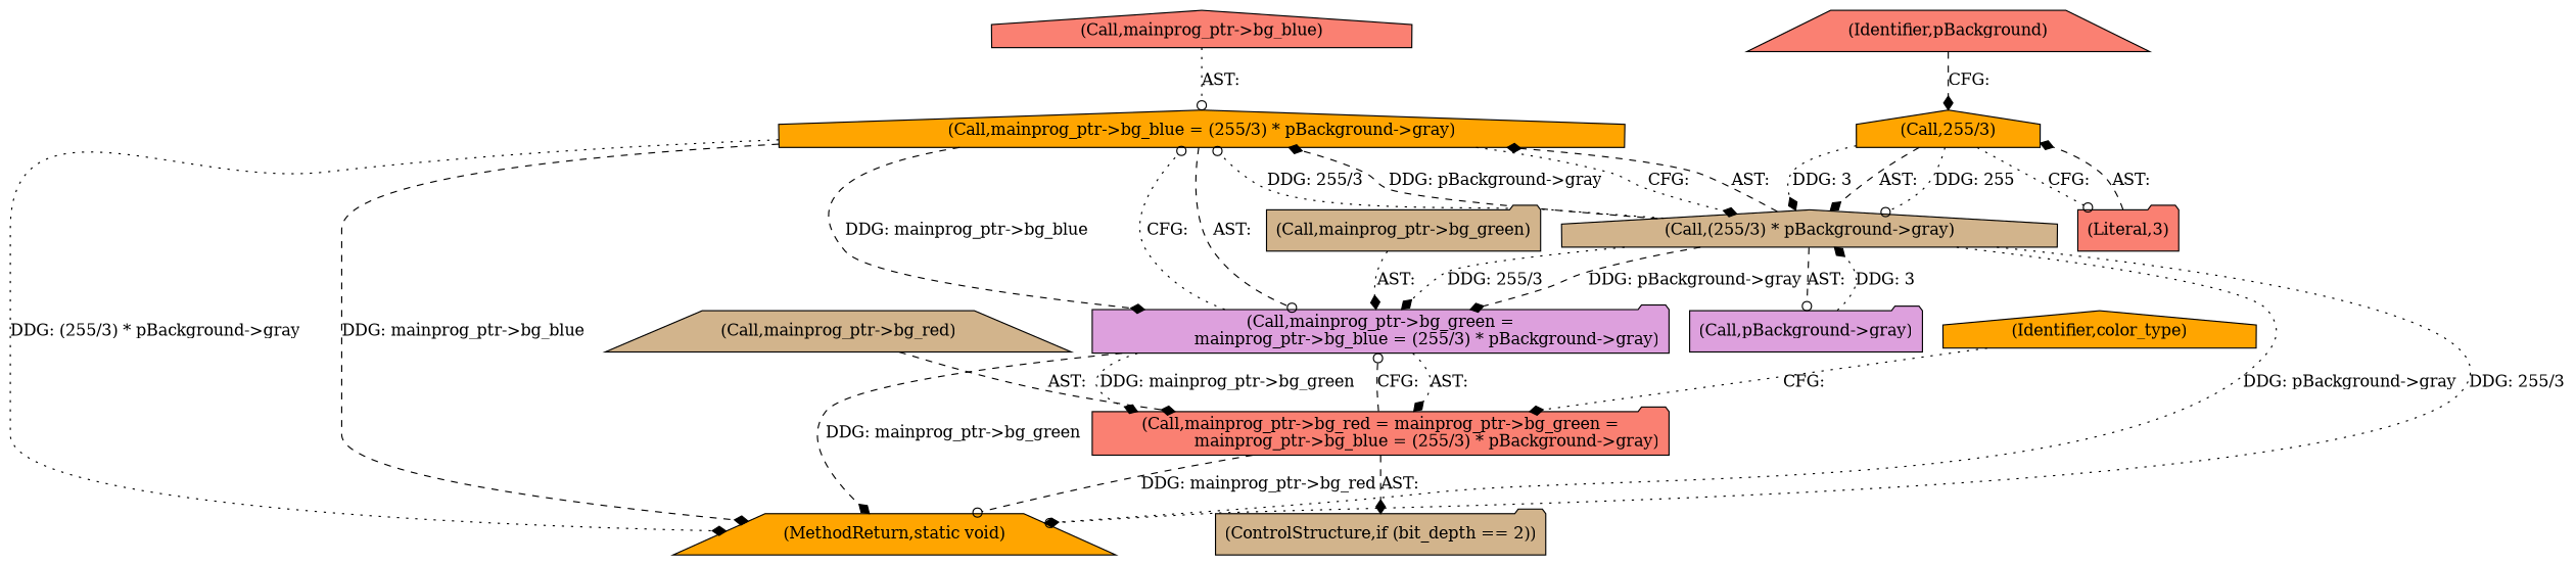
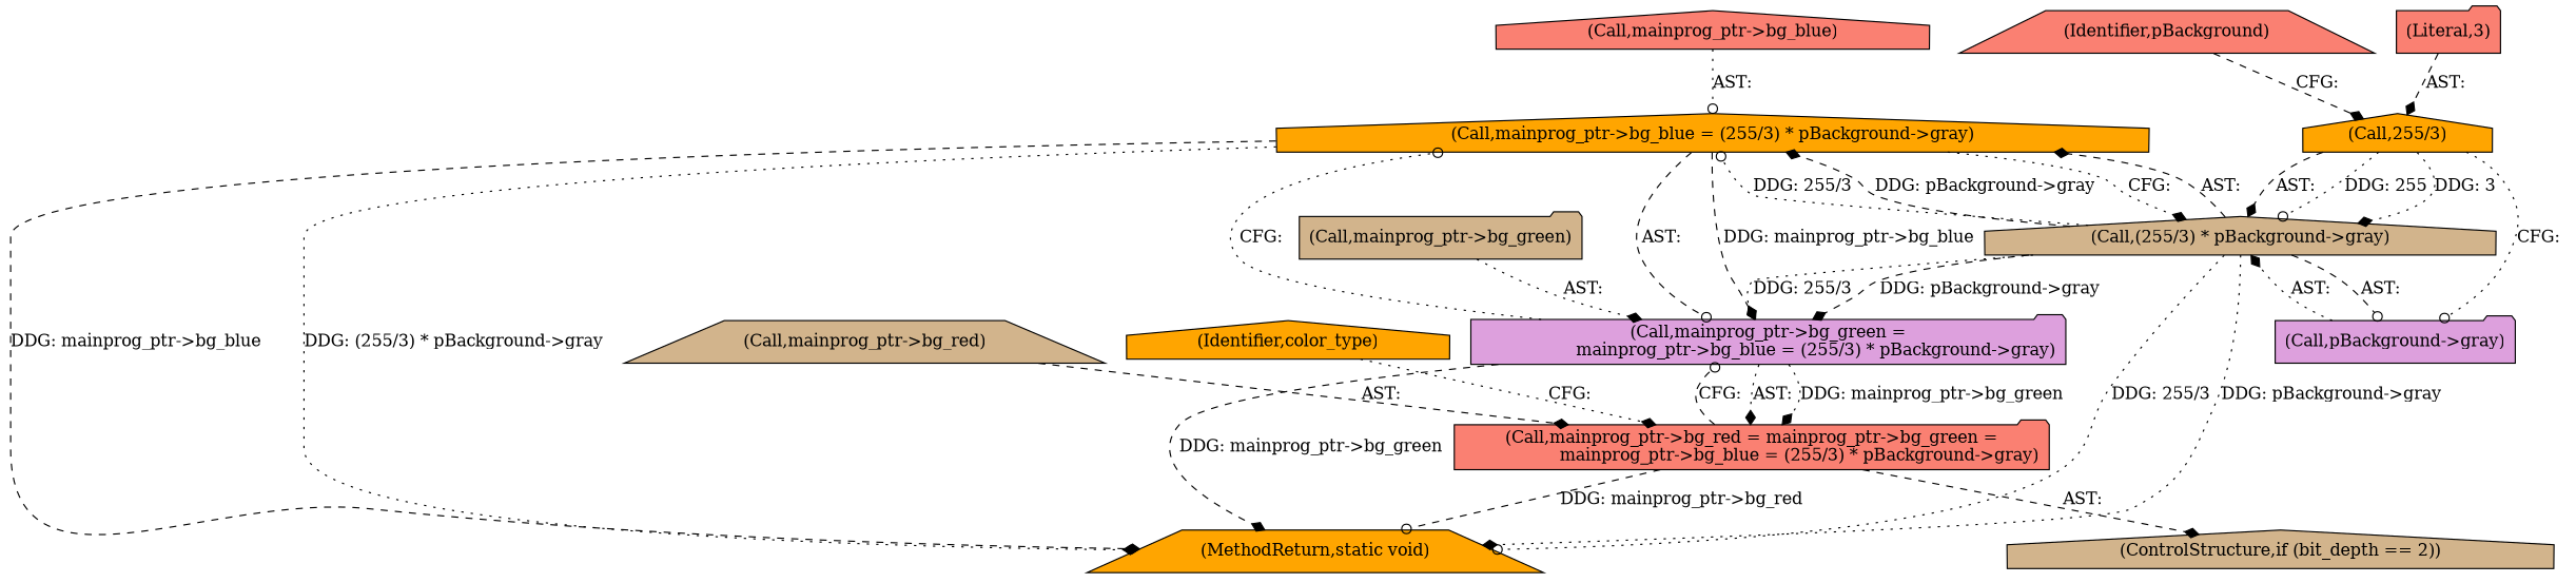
  digraph {
    node [fillcolor=orange shape=house style=filled]
    edge [arrowhead=diamond style=dotted]
    n1 [label="(Call,mainprog_ptr->bg_blue = (255/3) * pBackground->gray)"]
    n2 [fillcolor=tan label="(Call,(255/3) * pBackground->gray)"]
    n3 [fillcolor=plum label="(Call,mainprog_ptr->bg_green =\n                  mainprog_ptr->bg_blue = (255/3) * pBackground->gray)" shape=folder]
    n4 [label="(MethodReturn,static void)" shape=trapezium]
    n5 [fillcolor=plum label="(Call,pBackground->gray)" shape=folder]
    n6 [fillcolor=salmon label="(Call,mainprog_ptr->bg_red = mainprog_ptr->bg_green =\n                  mainprog_ptr->bg_blue = (255/3) * pBackground->gray)" shape=folder]
    n7 [label="(Call,255/3)"]
    n8 [fillcolor=salmon label="(Literal,3)" shape=folder]
-   n9 [fillcolor=tan label="(ControlStructure,if (bit_depth == 2))" shape=folder]
+   n9 [fillcolor=tan label="(ControlStructure,if (bit_depth == 2))"]
    n10 [fillcolor=tan label="(Call,mainprog_ptr->bg_red)" shape=trapezium]
    n11 [fillcolor=tan label="(Call,mainprog_ptr->bg_green)" shape=folder]
    n12 [label="(Identifier,color_type)"]
    n13 [fillcolor=salmon label="(Identifier,pBackground)" shape=trapezium]
    n14 [fillcolor=salmon label="(Call,mainprog_ptr->bg_blue)"]
    n1 -> n2 [label="CFG: "]
    n1 -> n3 [arrowhead=odot label="AST: " style=dashed]
    n1 -> n3 [label="DDG: mainprog_ptr->bg_blue" style=dashed]
    n1 -> n4 [label="DDG: (255/3) * pBackground->gray"]
    n1 -> n4 [label="DDG: mainprog_ptr->bg_blue" style=dashed]
    n2 -> n1 [label="AST: " style=dashed]
    n2 -> n1 [arrowhead=odot label="DDG: 255/3"]
    n2 -> n1 [label="DDG: pBackground->gray" style=dashed]
    n2 -> n3 [label="DDG: 255/3"]
    n2 -> n3 [label="DDG: pBackground->gray" style=dashed]
    n2 -> n4 [label="DDG: pBackground->gray"]
    n2 -> n4 [arrowhead=odot label="DDG: 255/3"]
    n2 -> n5 [arrowhead=odot label="AST: " style=dashed]
    n3 -> n1 [arrowhead=odot label="CFG: "]
    n3 -> n4 [label="DDG: mainprog_ptr->bg_green" style=dashed]
    n3 -> n6 [label="AST: "]
    n3 -> n6 [label="DDG: mainprog_ptr->bg_green"]
-   n5 -> n2 [label="DDG: 3"]
+   n5 -> n2 [label="AST: "]
    n6 -> n3 [arrowhead=odot label="CFG: " style=dashed]
    n6 -> n4 [arrowhead=odot label="DDG: mainprog_ptr->bg_red" style=dashed]
    n6 -> n9 [label="AST: " style=dashed]
    n7 -> n2 [label="AST: " style=dashed]
    n7 -> n2 [arrowhead=odot label="DDG: 255"]
    n7 -> n2 [label="DDG: 3"]
-   n7 -> n8 [arrowhead=odot label="CFG: "]
+   n7 -> n5 [arrowhead=odot label="CFG: "]
    n8 -> n7 [label="AST: " style=dashed]
    n10 -> n6 [label="AST: " style=dashed]
    n11 -> n3 [label="AST: "]
    n12 -> n6 [label="CFG: "]
    n13 -> n7 [label="CFG: " style=dashed]
    n14 -> n1 [arrowhead=odot label="AST: "]
  }
